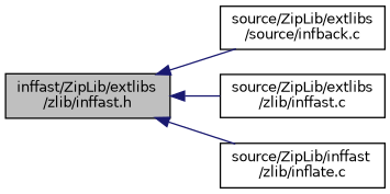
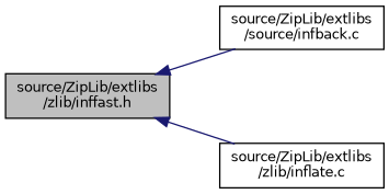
  digraph {
    rankdir=LR
    node [color=black fillcolor=white fontname=Helvetica fontsize=10 shape=record style=filled]
    edge [color=midnightblue dir=back fontname=Helvetica fontsize=10 labelfontname=Helvetica labelfontsize=10 style=solid]
-   n1 [fillcolor=grey75 fontcolor=black height=0.2 label="inffast/ZipLib/extlibs\l/zlib/inffast.h" width=0.4]
+   n1 [fillcolor=grey75 fontcolor=black height=0.2 label="source/ZipLib/extlibs\l/zlib/inffast.h" width=0.4]
    n2 [height=0.2 label="source/ZipLib/extlibs\l/source/infback.c" width=0.4]
-   n3 [height=0.2 label="source/ZipLib/extlibs\l/zlib/inffast.c" width=0.4]
-   n4 [height=0.2 label="source/ZipLib/inffast\l/zlib/inflate.c" width=0.4]
+   n4 [height=0.2 label="source/ZipLib/extlibs\l/zlib/inflate.c" width=0.4]
    n1 -> n2
-   n1 -> n3
    n1 -> n4
  }
